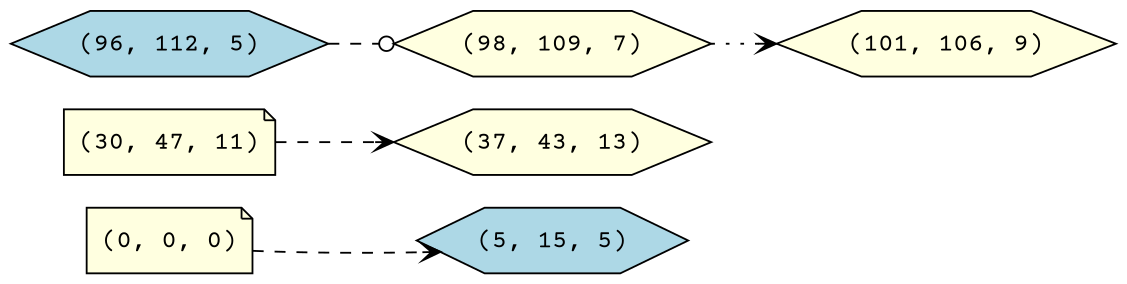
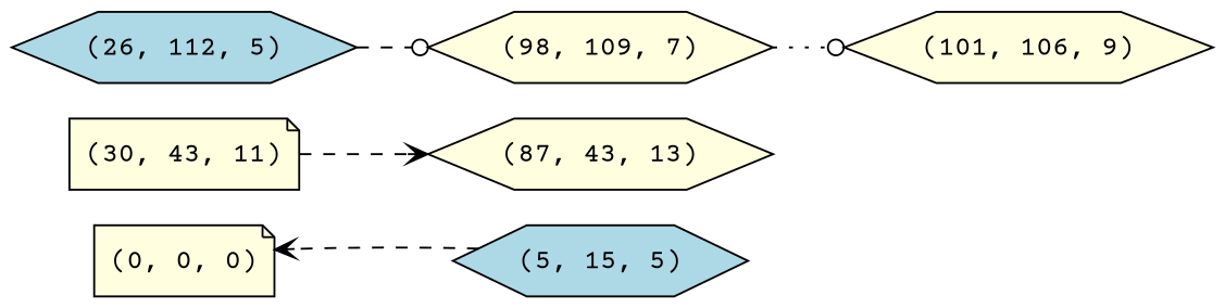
  digraph {
    fontname="Courier Prime"
    rankdir=LR
    node [fillcolor=lightyellow fontname="Courier Prime" shape=hexagon style=filled]
    edge [arrowhead=vee fontname="Courier Prime" style=dashed]
    "(0, 0, 0)" [shape=note]
    n2 [fillcolor=lightblue label="(5, 15, 5)"]
-   "(30, 47, 11)" [shape=note]
-   "(37, 43, 13)"
-   "(96, 112, 5)" [fillcolor=lightblue]
+   "(30, 47, 11)" [shape=note label="(30, 43, 11)"]
+   "(37, 43, 13)" [label="(87, 43, 13)"]
+   "(96, 112, 5)" [fillcolor=lightblue label="(26, 112, 5)"]
    "(98, 109, 7)"
    "(101, 106, 9)"
-   "(0, 0, 0)" -> n2
+   n2 -> "(0, 0, 0)"
    "(30, 47, 11)" -> "(37, 43, 13)"
    "(96, 112, 5)" -> "(98, 109, 7)" [arrowhead=odot]
-   "(98, 109, 7)" -> "(101, 106, 9)" [style=dotted]
+   "(98, 109, 7)" -> "(101, 106, 9)" [arrowhead=odot style=dotted]
  }
